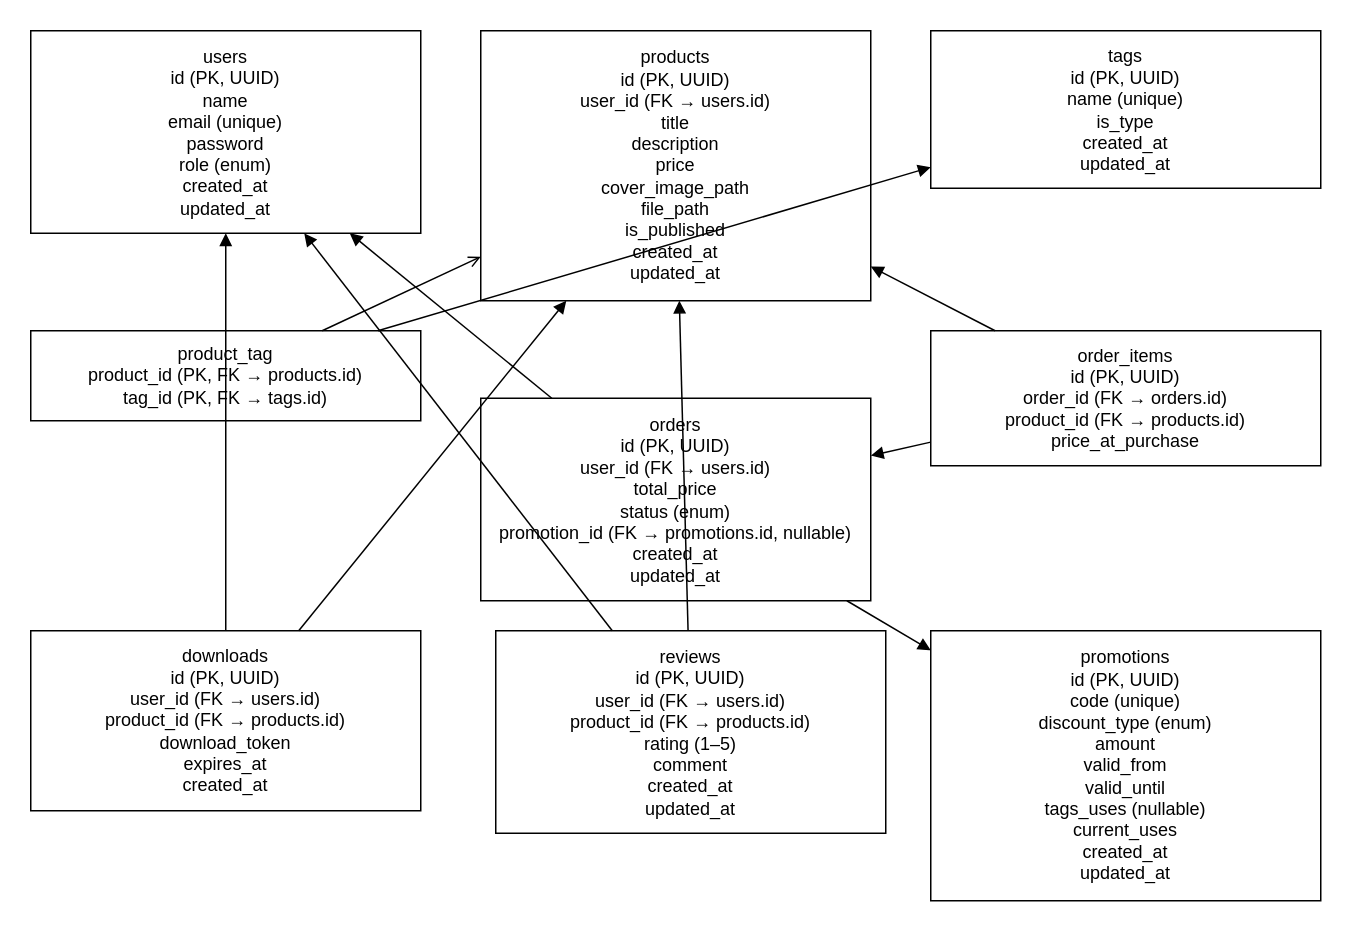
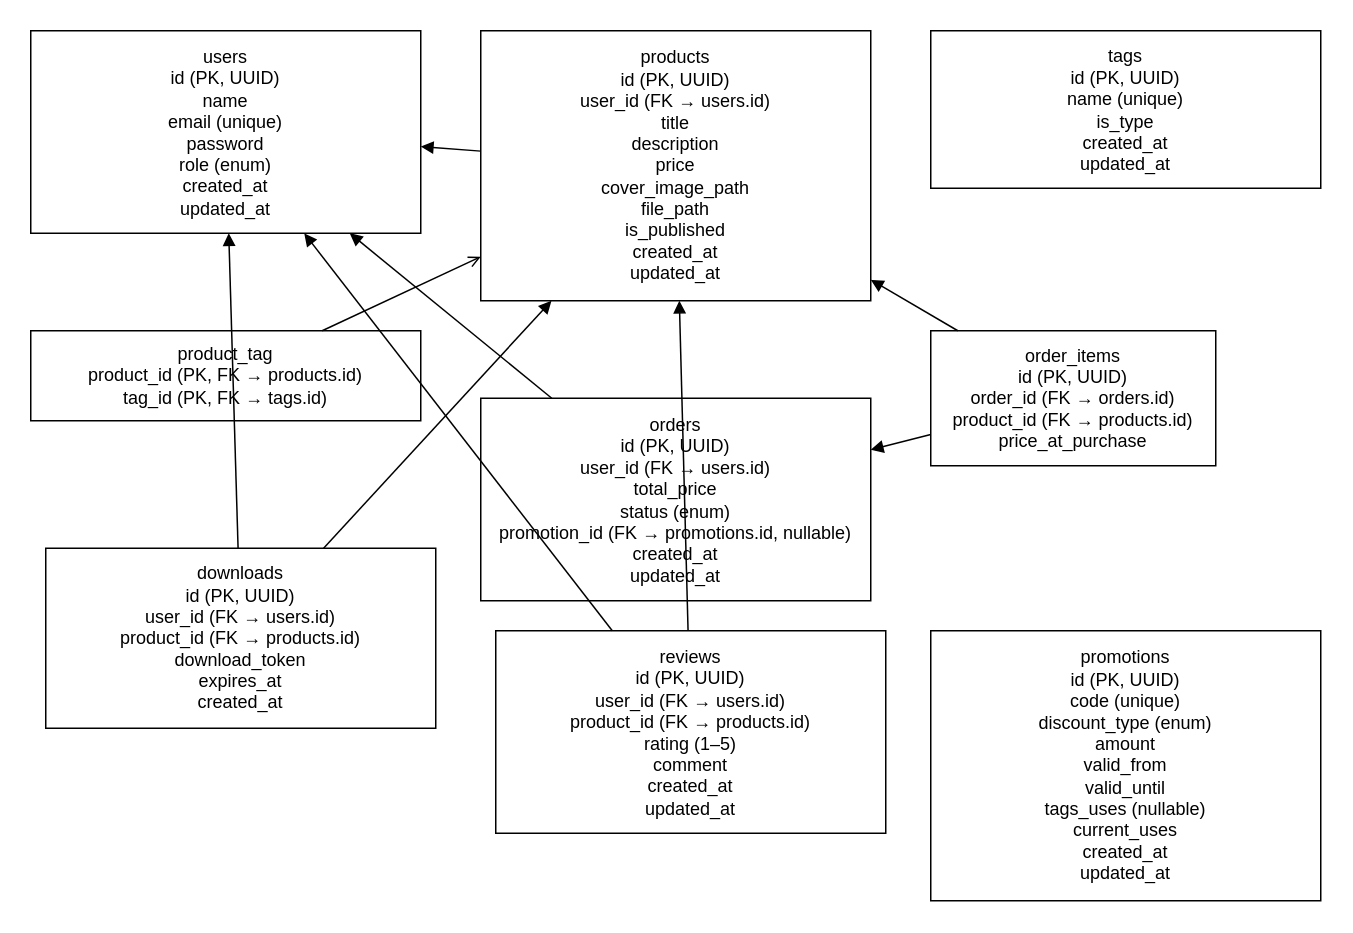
  <mxCell id="0" />
  <mxCell id="1" parent="0" />
  <mxCell id="2" value="users&#10;id (PK, UUID)&#10;name&#10;email (unique)&#10;password&#10;role (enum)&#10;created_at&#10;updated_at" style="shape=rectangle;whiteSpace=wrap;html=1;" vertex="1" parent="1"><mxGeometry x="20" y="20" width="260" height="135" as="geometry" /></mxCell>
  <mxCell id="3" value="products&#10;id (PK, UUID)&#10;user_id (FK → users.id)&#10;title&#10;description&#10;price&#10;cover_image_path&#10;file_path&#10;is_published&#10;created_at&#10;updated_at" style="shape=rectangle;whiteSpace=wrap;html=1;" vertex="1" parent="1"><mxGeometry x="320" y="20" width="260" height="180" as="geometry" /></mxCell>
  <mxCell id="4" value="tags&#10;id (PK, UUID)&#10;name (unique)&#10;is_type&#10;created_at&#10;updated_at" style="shape=rectangle;whiteSpace=wrap;html=1;" vertex="1" parent="1"><mxGeometry x="620" y="20" width="260" height="105" as="geometry" /></mxCell>
  <mxCell id="5" value="product_tag&#10;product_id (PK, FK → products.id)&#10;tag_id (PK, FK → tags.id)" style="shape=rectangle;whiteSpace=wrap;html=1;" vertex="1" parent="1"><mxGeometry x="20" y="220" width="260" height="60" as="geometry" /></mxCell>
  <mxCell id="6" value="orders&#10;id (PK, UUID)&#10;user_id (FK → users.id)&#10;total_price&#10;status (enum)&#10;promotion_id (FK → promotions.id, nullable)&#10;created_at&#10;updated_at" style="shape=rectangle;whiteSpace=wrap;html=1;" vertex="1" parent="1"><mxGeometry x="320" y="265" width="260" height="135" as="geometry" /></mxCell>
- <mxCell id="7" value="order_items&#10;id (PK, UUID)&#10;order_id (FK → orders.id)&#10;product_id (FK → products.id)&#10;price_at_purchase" style="shape=rectangle;whiteSpace=wrap;html=1;" vertex="1" parent="1"><mxGeometry x="620" y="220" width="260" height="90" as="geometry" /></mxCell>
- <mxCell id="8" value="downloads&#10;id (PK, UUID)&#10;user_id (FK → users.id)&#10;product_id (FK → products.id)&#10;download_token&#10;expires_at&#10;created_at" style="shape=rectangle;whiteSpace=wrap;html=1;" vertex="1" parent="1"><mxGeometry x="20" y="420" width="260" height="120" as="geometry" /></mxCell>
+ <mxCell id="7" value="order_items&#10;id (PK, UUID)&#10;order_id (FK → orders.id)&#10;product_id (FK → products.id)&#10;price_at_purchase" style="shape=rectangle;whiteSpace=wrap;html=1;" vertex="1" parent="1"><mxGeometry x="620" y="220" width="190" height="90" as="geometry" /></mxCell>
+ <mxCell id="8" value="downloads&#10;id (PK, UUID)&#10;user_id (FK → users.id)&#10;product_id (FK → products.id)&#10;download_token&#10;expires_at&#10;created_at" style="shape=rectangle;whiteSpace=wrap;html=1;" vertex="1" parent="1"><mxGeometry x="30" y="365" width="260" height="120" as="geometry" /></mxCell>
  <mxCell id="9" value="reviews&#10;id (PK, UUID)&#10;user_id (FK → users.id)&#10;product_id (FK → products.id)&#10;rating (1–5)&#10;comment&#10;created_at&#10;updated_at" style="shape=rectangle;whiteSpace=wrap;html=1;" vertex="1" parent="1"><mxGeometry x="330" y="420" width="260" height="135" as="geometry" /></mxCell>
  <mxCell id="10" value="promotions&#10;id (PK, UUID)&#10;code (unique)&#10;discount_type (enum)&#10;amount&#10;valid_from&#10;valid_until&#10;tags_uses (nullable)&#10;current_uses&#10;created_at&#10;updated_at" style="shape=rectangle;whiteSpace=wrap;html=1;" vertex="1" parent="1"><mxGeometry x="620" y="420" width="260" height="180" as="geometry" /></mxCell>
+ <mxCell id="11" style="endArrow=block;endFill=1;" edge="1" parent="1" source="3" target="2"><mxGeometry relative="1" as="geometry" /></mxCell>
  <mxCell id="12" style="endArrow=open;endFill=1;" edge="1" parent="1" source="5" target="3"><mxGeometry relative="1" as="geometry" /></mxCell>
- <mxCell id="13" style="endArrow=block;endFill=1;" edge="1" parent="1" source="5" target="4"><mxGeometry relative="1" as="geometry" /></mxCell>
  <mxCell id="14" style="endArrow=block;endFill=1;" edge="1" parent="1" source="6" target="2"><mxGeometry relative="1" as="geometry" /></mxCell>
- <mxCell id="15" style="endArrow=block;endFill=1;" edge="1" parent="1" source="6" target="10"><mxGeometry relative="1" as="geometry" /></mxCell>
  <mxCell id="16" style="endArrow=block;endFill=1;" edge="1" parent="1" source="7" target="6"><mxGeometry relative="1" as="geometry" /></mxCell>
  <mxCell id="17" style="endArrow=block;endFill=1;" edge="1" parent="1" source="7" target="3"><mxGeometry relative="1" as="geometry" /></mxCell>
  <mxCell id="18" style="endArrow=block;endFill=1;" edge="1" parent="1" source="8" target="2"><mxGeometry relative="1" as="geometry" /></mxCell>
  <mxCell id="19" style="endArrow=block;endFill=1;" edge="1" parent="1" source="8" target="3"><mxGeometry relative="1" as="geometry" /></mxCell>
  <mxCell id="20" style="endArrow=block;endFill=1;" edge="1" parent="1" source="9" target="2"><mxGeometry relative="1" as="geometry" /></mxCell>
  <mxCell id="21" style="endArrow=block;endFill=1;" edge="1" parent="1" source="9" target="3"><mxGeometry relative="1" as="geometry" /></mxCell>
